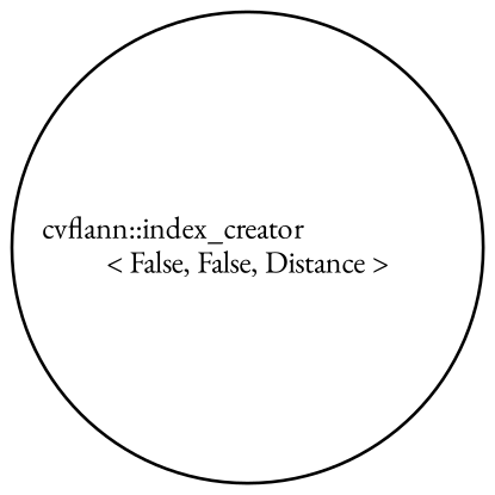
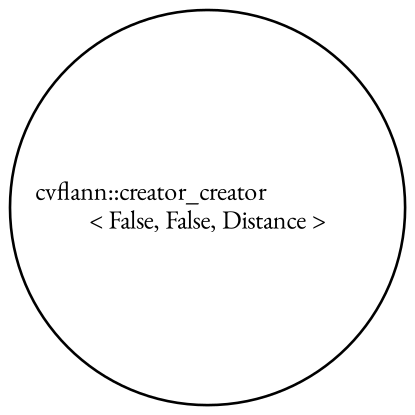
  digraph {
    rankdir=LR
    fontname="EB Garamond"
-   n1 [color=black fillcolor=white fontname="EB Garamond" fontsize=10 height=0.2 label="cvflann::index_creator\l\< False, False, Distance \>" shape=circle style=filled width=0.4]
+   n1 [color=black fillcolor=white fontname="EB Garamond" fontsize=10 height=0.2 label="cvflann::creator_creator\l\< False, False, Distance \>" shape=circle style=filled width=0.4]
  }
